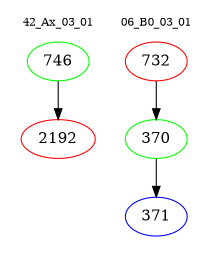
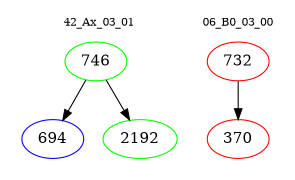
  digraph {
    node [color=green]
    edge [color=black]
    n1 [label=746]
-   n3 [color=red label=2192]
-   n4 [label=370]
-   n5 [color=blue label=371]
+   n2 [color=blue label=694]
+   n3 [label=2192]
+   n4 [color=red label=370]
    n6 [color=red label=732]
    subgraph cluster_1 {
      color=white
      fontsize=10
      label="42_Ax_03_01"
      n1
+     n2
      n3
    }
    subgraph cluster_2 {
      color=white
      fontsize=10
-     label="06_B0_03_01"
+     label="06_B0_03_00"
      n4
-     n5
      n6
    }
+   n1 -> n2
    n1 -> n3
-   n4 -> n5
    n6 -> n4
  }
